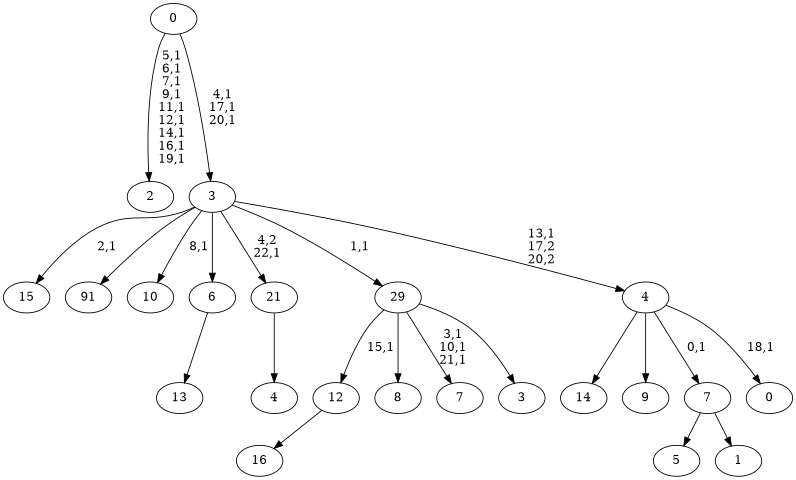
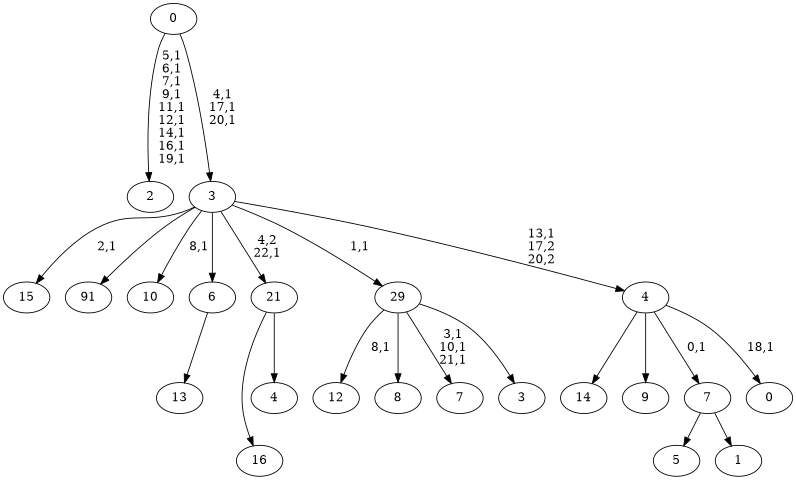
  digraph {
    n1 [label=16]
    n2 [label=15]
    n3 [label=14]
    n4 [label=13]
    n5 [label=12]
    n6 [label=91]
    n7 [label=10]
    n8 [label=9]
    n9 [label=8]
    n10 [label=7]
    n11 [label=6]
    n12 [label=5]
    n13 [label=4]
    21
    n15 [label=3]
    n16 [label=29]
    n17 [label=2]
    n18 [label=1]
    7
    n20 [label=0]
    4
    3
    0
    n11 -> n4
-   n5 -> n1
+   21 -> n1
    21 -> n13
-   n16 -> n5 [label="15,1"]
+   n16 -> n5 [label="8,1"]
    n16 -> n9
    n16 -> n10 [label="3,1\n10,1\n21,1"]
    n16 -> n15
    7 -> n12
    7 -> n18
    4 -> n3
    4 -> n8
    4 -> 7 [label="0,1"]
    4 -> n20 [label="18,1"]
    3 -> n2 [label="2,1"]
    3 -> n6
    3 -> n7 [label="8,1"]
    3 -> n11
    3 -> 21 [label="4,2\n22,1"]
    3 -> n16 [label="1,1"]
    3 -> 4 [label="13,1\n17,2\n20,2"]
    0 -> n17 [label="5,1\n6,1\n7,1\n9,1\n11,1\n12,1\n14,1\n16,1\n19,1"]
    0 -> 3 [label="4,1\n17,1\n20,1"]
  }
